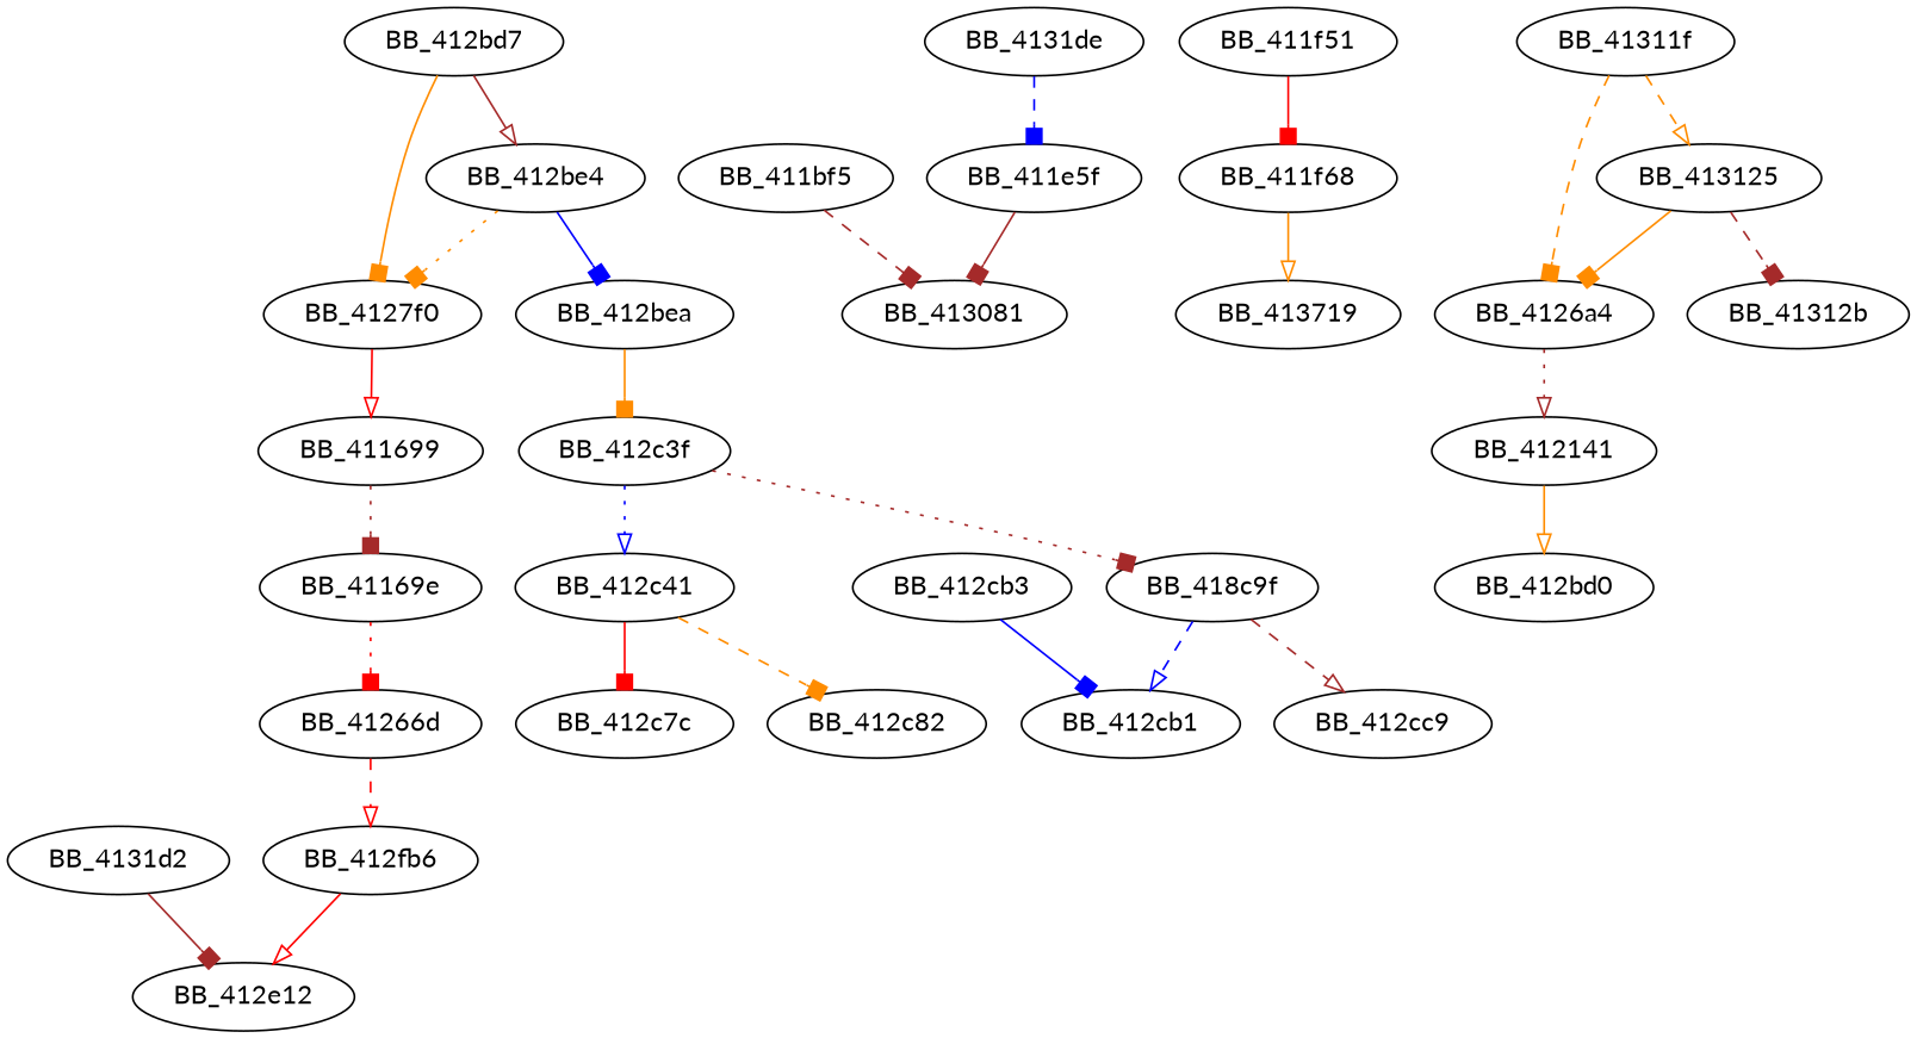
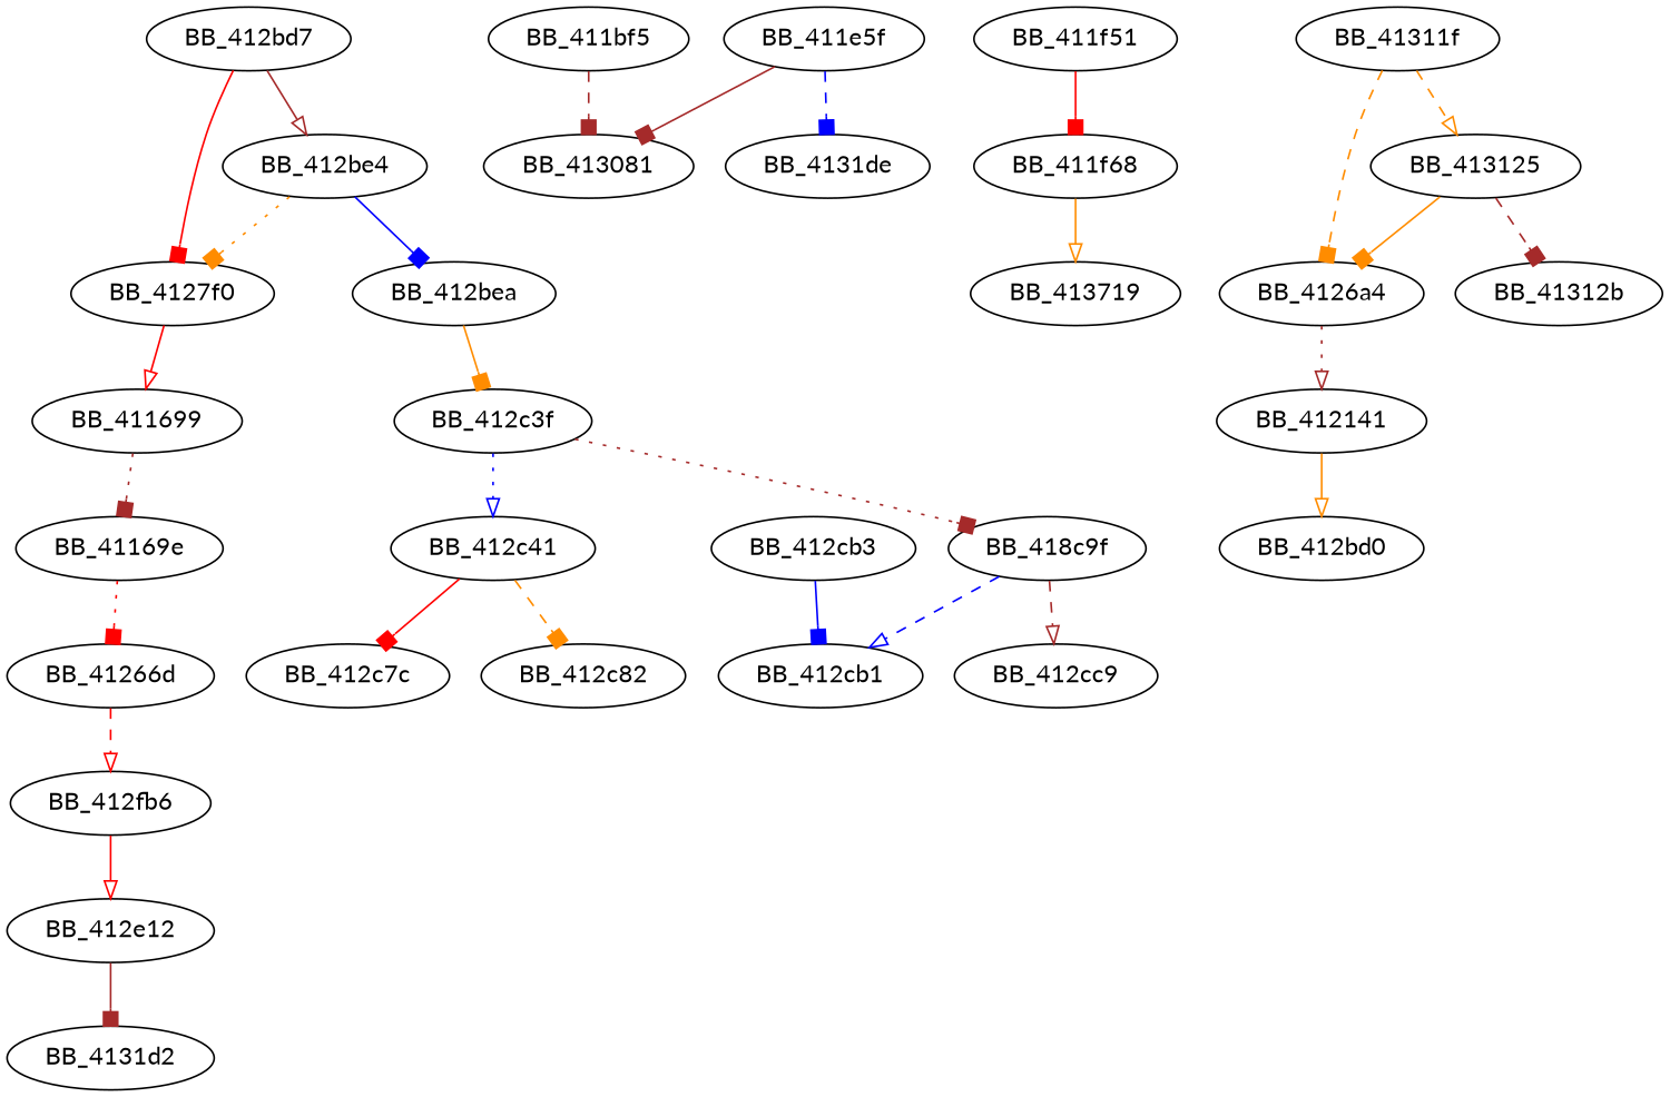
  digraph {
    fontname=Lato
    node [fontname=Lato]
    edge [arrowhead=box color=brown fontname=Lato style=solid]
    BB_411699
    BB_41169e
    BB_41266d
    BB_412fb6
    BB_412e12
    BB_411e5f
    BB_413081
    BB_411bf5
    BB_411f51
    BB_411f68
    n11 [label=BB_413719]
    BB_412141
    BB_412bd0
    BB_4131d2
    BB_4126a4
    BB_4127f0
    BB_412bd7
    BB_412be4
    BB_412bea
    BB_412c3f
    BB_412c41
    n22 [label=BB_418c9f]
    BB_412c7c
    BB_412c82
    BB_412cb1
    BB_412cc9
    BB_412cb3
    BB_41311f
    BB_413125
    BB_41312b
    BB_4131de
    BB_411699 -> BB_41169e [style=dotted]
    BB_41169e -> BB_41266d [color=red style=dotted]
    BB_41266d -> BB_412fb6 [arrowhead=onormal color=red style=dashed]
    BB_412fb6 -> BB_412e12 [arrowhead=onormal color=red]
-   BB_4131d2 -> BB_412e12
+   BB_412e12 -> BB_4131d2
    BB_411e5f -> BB_413081
    BB_411bf5 -> BB_413081 [style=dashed]
    BB_411f51 -> BB_411f68 [color=red]
    BB_411f68 -> n11 [arrowhead=onormal color=darkorange]
    BB_412141 -> BB_412bd0 [arrowhead=onormal color=darkorange]
    BB_4126a4 -> BB_412141 [arrowhead=onormal style=dotted]
    BB_4127f0 -> BB_411699 [arrowhead=onormal color=red]
-   BB_412bd7 -> BB_4127f0 [color=darkorange]
+   BB_412bd7 -> BB_4127f0 [color=red]
    BB_412bd7 -> BB_412be4 [arrowhead=onormal]
    BB_412be4 -> BB_4127f0 [color=darkorange style=dotted]
    BB_412be4 -> BB_412bea [color=blue]
    BB_412bea -> BB_412c3f [color=darkorange]
    BB_412c3f -> BB_412c41 [arrowhead=onormal color=blue style=dotted]
    BB_412c3f -> n22 [style=dotted]
    BB_412c41 -> BB_412c7c [color=red]
    BB_412c41 -> BB_412c82 [color=darkorange style=dashed]
    n22 -> BB_412cb1 [arrowhead=onormal color=blue style=dashed]
    n22 -> BB_412cc9 [arrowhead=onormal style=dashed]
    BB_412cb3 -> BB_412cb1 [color=blue]
    BB_41311f -> BB_4126a4 [color=darkorange style=dashed]
    BB_41311f -> BB_413125 [arrowhead=onormal color=darkorange style=dashed]
    BB_413125 -> BB_4126a4 [color=darkorange]
    BB_413125 -> BB_41312b [style=dashed]
-   BB_4131de -> BB_411e5f [color=blue style=dashed]
+   BB_411e5f -> BB_4131de [color=blue style=dashed]
  }
